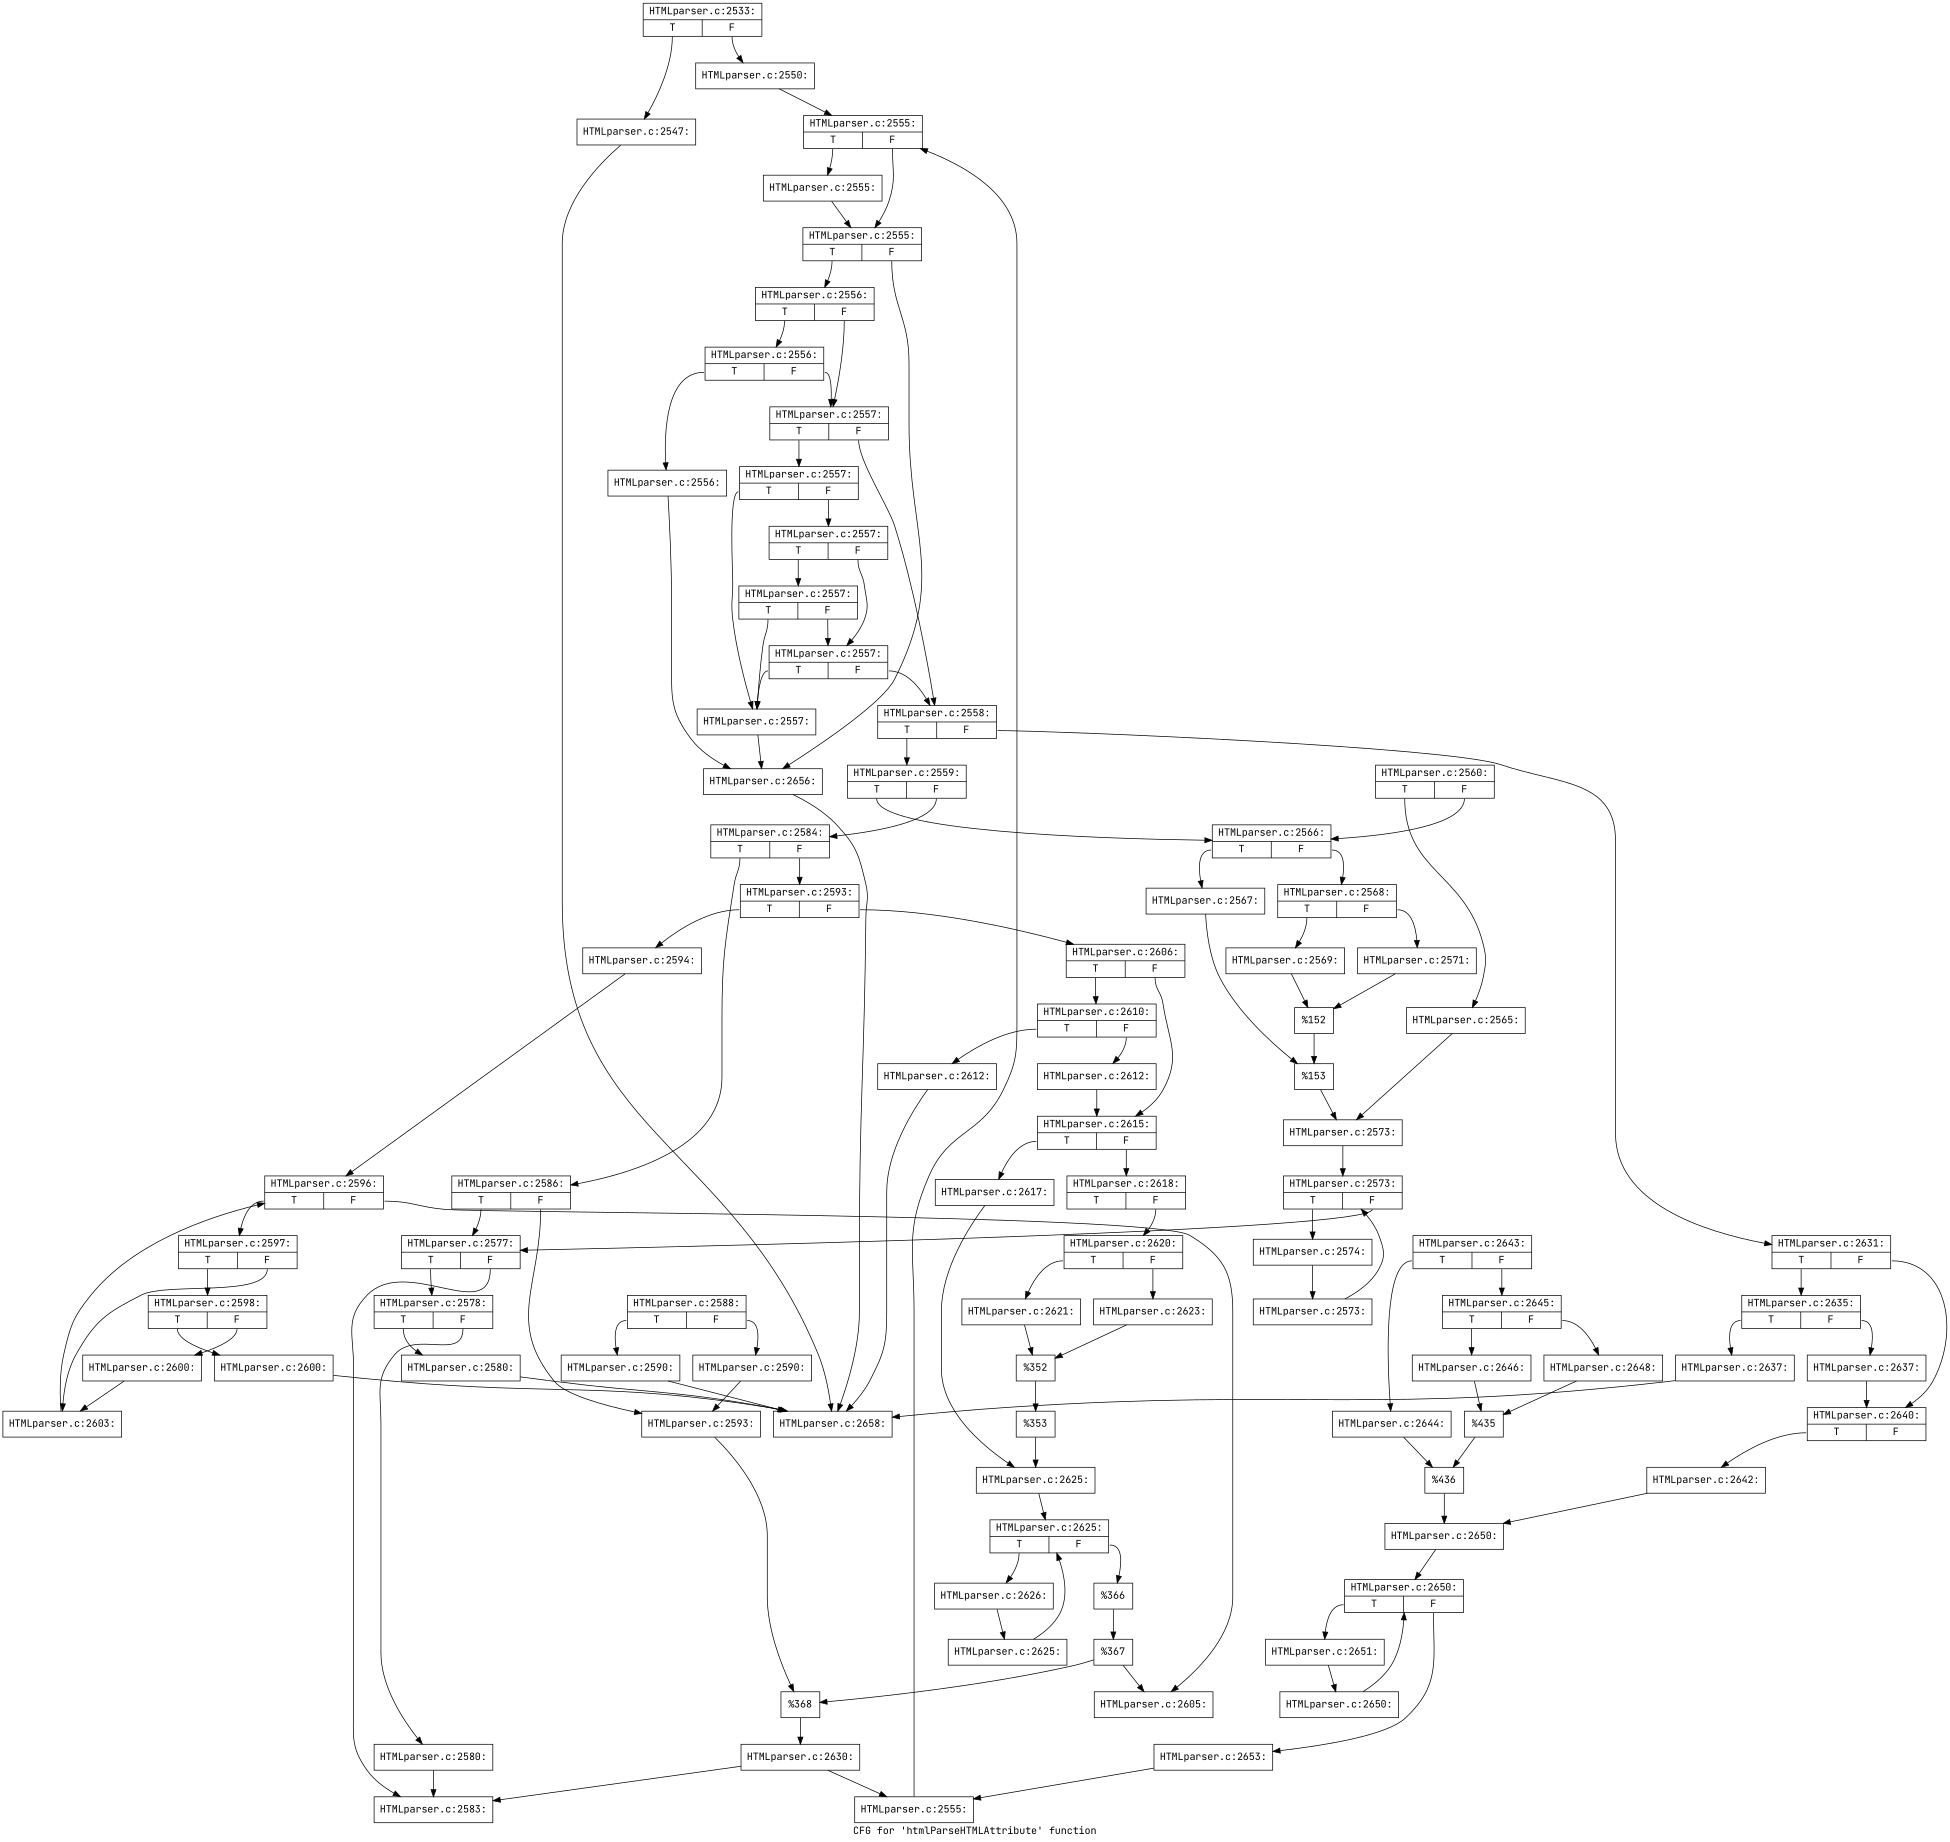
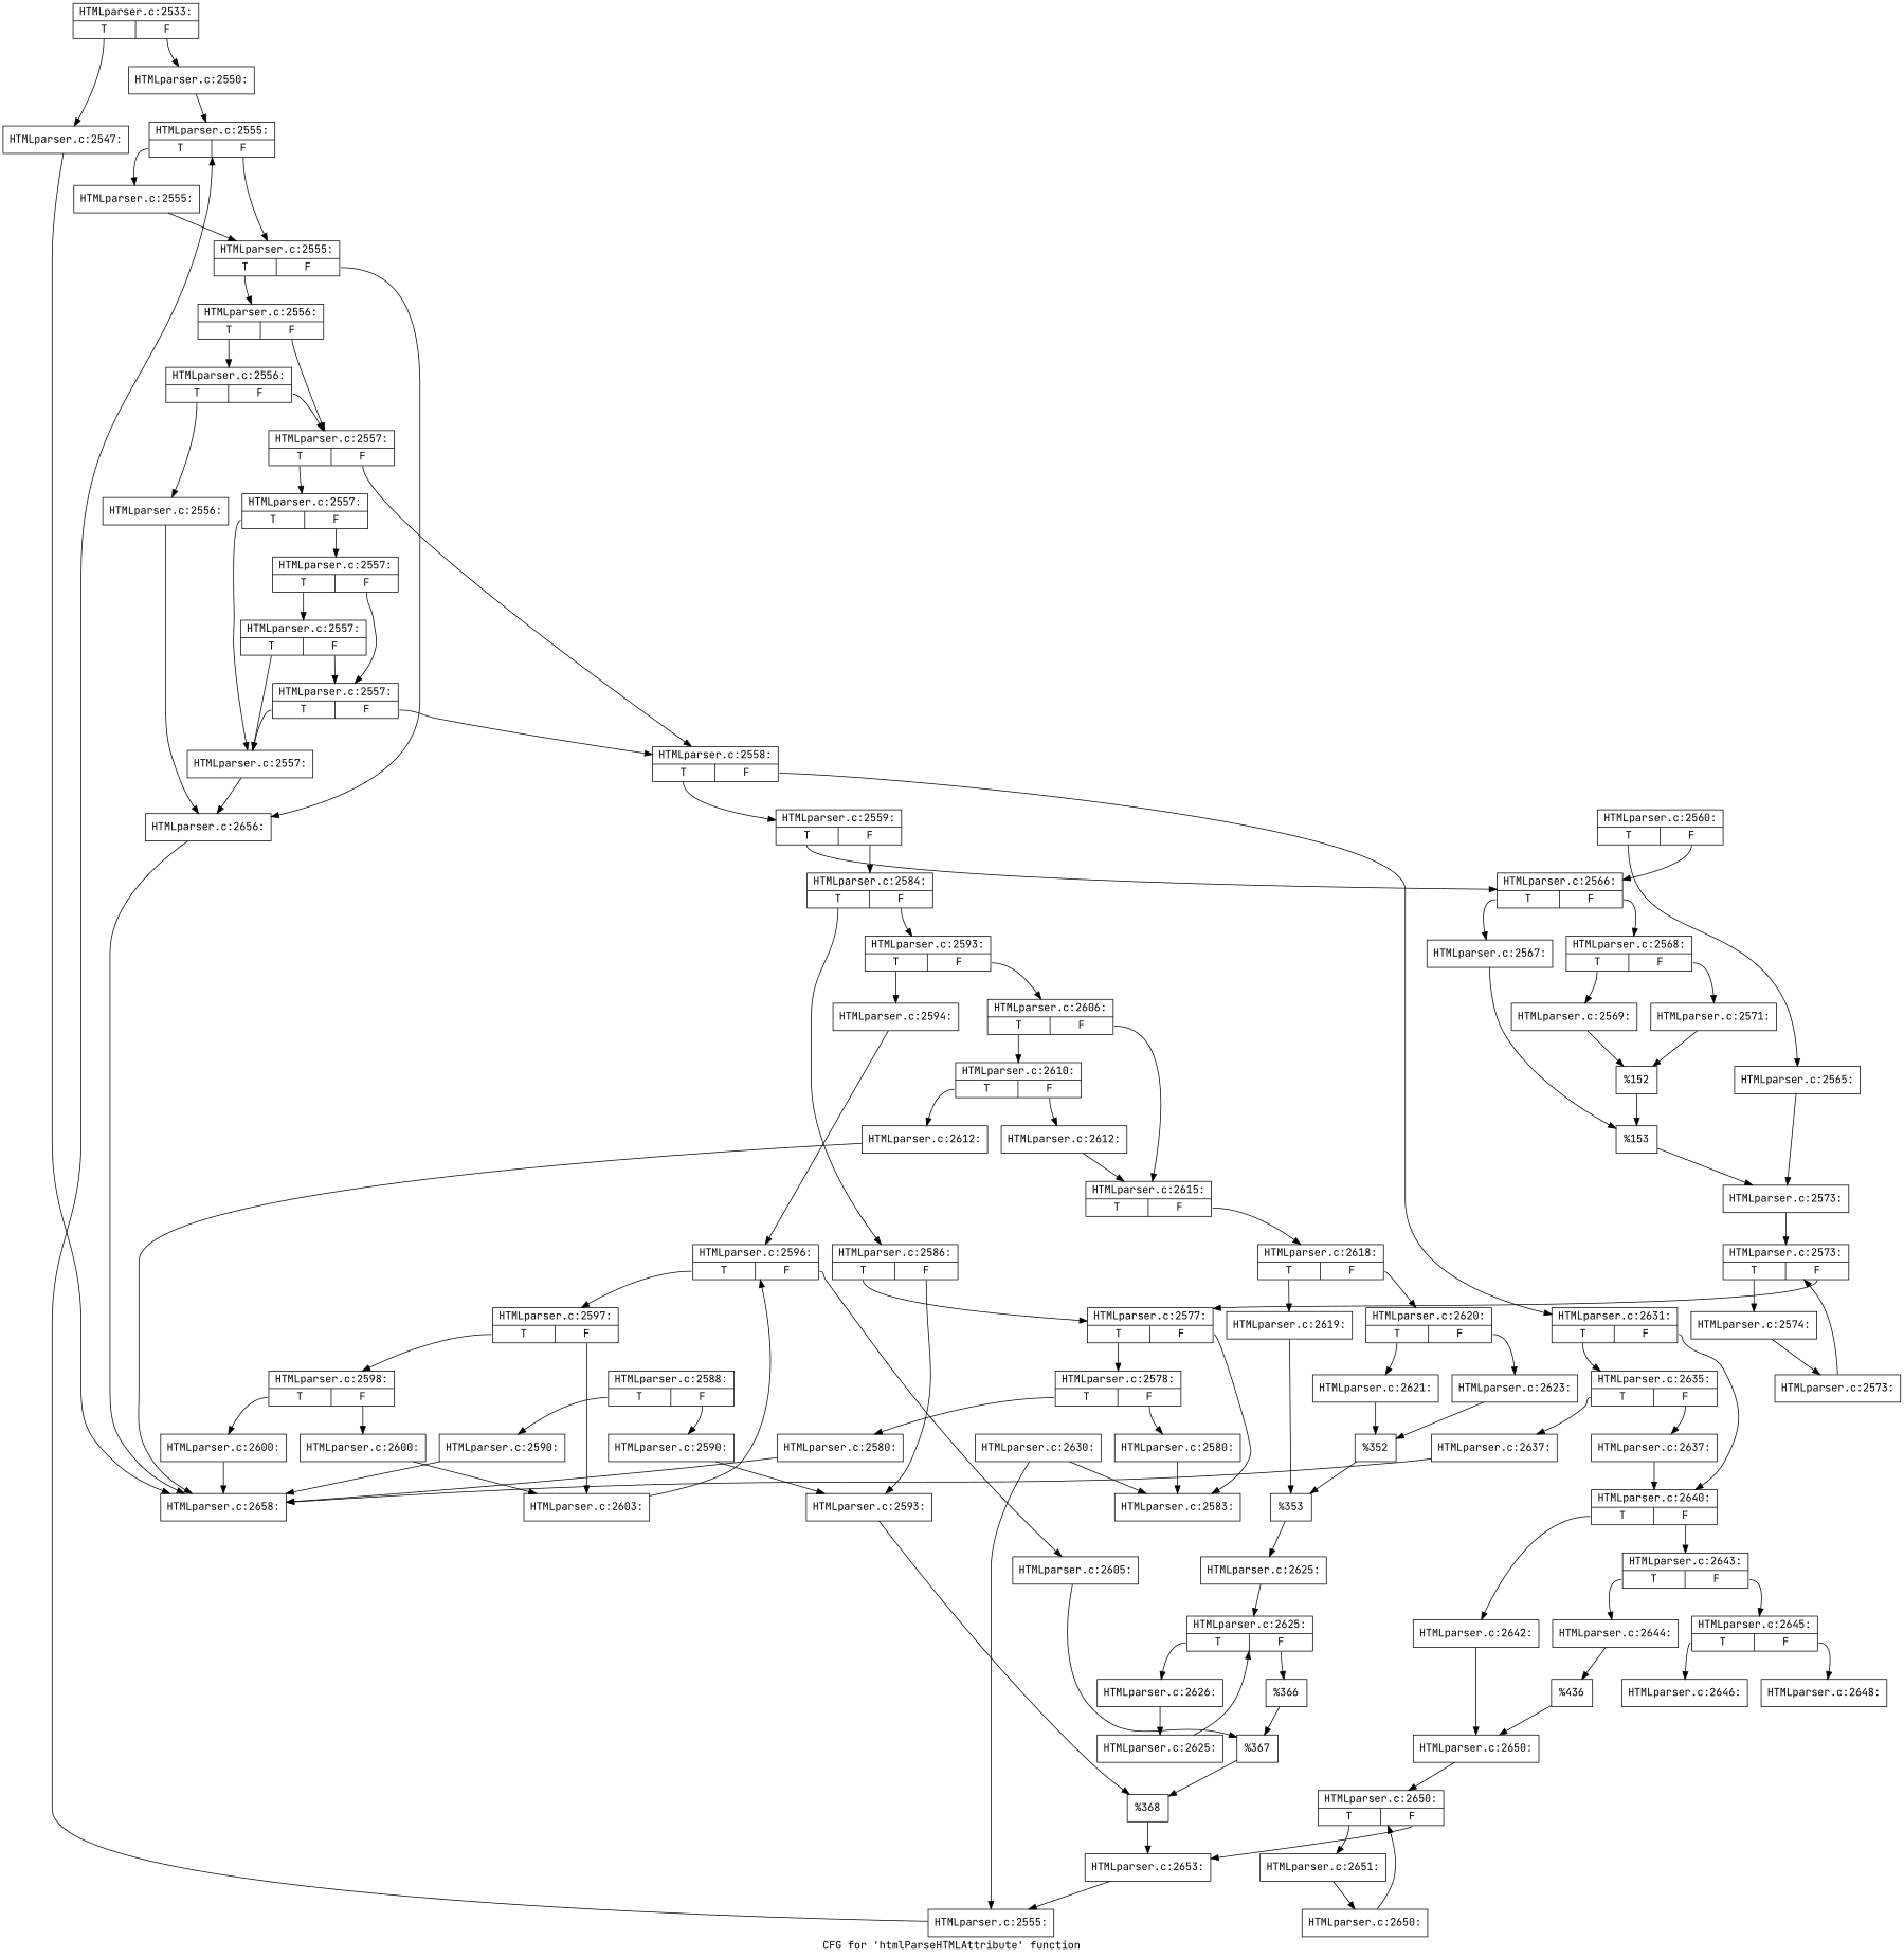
  digraph {
    fontname="JetBrains Mono"
    label="CFG for 'htmlParseHTMLAttribute' function"
    node [fontname="JetBrains Mono" shape=record]
    edge [fontname="JetBrains Mono"]
    n1 [label="{HTMLparser.c:2533:|{<s0>T|<s1>F}}"]
    n2 [label="{HTMLparser.c:2547:}"]
    n3 [label="{HTMLparser.c:2550:}"]
    n4 [label="{HTMLparser.c:2658:}"]
    n5 [label="{HTMLparser.c:2555:|{<s0>T|<s1>F}}"]
    n6 [label="{HTMLparser.c:2555:}"]
    n7 [label="{HTMLparser.c:2555:|{<s0>T|<s1>F}}"]
    n8 [label="{HTMLparser.c:2556:|{<s0>T|<s1>F}}"]
    n9 [label="{HTMLparser.c:2656:}"]
    n10 [label="{HTMLparser.c:2556:|{<s0>T|<s1>F}}"]
    n11 [label="{HTMLparser.c:2557:|{<s0>T|<s1>F}}"]
    n12 [label="{HTMLparser.c:2556:}"]
    n13 [label="{HTMLparser.c:2557:|{<s0>T|<s1>F}}"]
    n14 [label="{HTMLparser.c:2558:|{<s0>T|<s1>F}}"]
    n15 [label="{HTMLparser.c:2557:}"]
    n16 [label="{HTMLparser.c:2557:|{<s0>T|<s1>F}}"]
    n17 [label="{HTMLparser.c:2559:|{<s0>T|<s1>F}}"]
    n18 [label="{HTMLparser.c:2631:|{<s0>T|<s1>F}}"]
    n19 [label="{HTMLparser.c:2557:|{<s0>T|<s1>F}}"]
    n20 [label="{HTMLparser.c:2557:|{<s0>T|<s1>F}}"]
    n21 [label="{HTMLparser.c:2584:|{<s0>T|<s1>F}}"]
    n22 [label="{HTMLparser.c:2566:|{<s0>T|<s1>F}}"]
    n23 [label="{HTMLparser.c:2635:|{<s0>T|<s1>F}}"]
    n24 [label="{HTMLparser.c:2640:|{<s0>T|<s1>F}}"]
    n25 [label="{HTMLparser.c:2560:|{<s0>T|<s1>F}}"]
    n26 [label="{HTMLparser.c:2565:}"]
    n27 [label="{HTMLparser.c:2586:|{<s0>T|<s1>F}}"]
    n28 [label="{HTMLparser.c:2593:|{<s0>T|<s1>F}}"]
    n29 [label="{HTMLparser.c:2637:}"]
    n30 [label="{HTMLparser.c:2637:}"]
    n31 [label="{HTMLparser.c:2642:}"]
    n32 [label="{HTMLparser.c:2643:|{<s0>T|<s1>F}}"]
    n33 [label="{HTMLparser.c:2573:}"]
    n34 [label="{HTMLparser.c:2567:}"]
    n35 [label="{HTMLparser.c:2568:|{<s0>T|<s1>F}}"]
    n36 [label="{HTMLparser.c:2577:|{<s0>T|<s1>F}}"]
    n37 [label="{HTMLparser.c:2593:}"]
    n38 [label="{HTMLparser.c:2594:}"]
    n39 [label="{HTMLparser.c:2606:|{<s0>T|<s1>F}}"]
    n40 [label="{HTMLparser.c:2573:|{<s0>T|<s1>F}}"]
    n41 [label="{%153}"]
    n42 [label="{HTMLparser.c:2569:}"]
    n43 [label="{HTMLparser.c:2571:}"]
    n44 [label="{HTMLparser.c:2574:}"]
    n45 [label="{%152}"]
    n46 [label="{HTMLparser.c:2573:}"]
    n47 [label="{HTMLparser.c:2578:|{<s0>T|<s1>F}}"]
    n48 [label="{HTMLparser.c:2583:}"]
    n49 [label="{HTMLparser.c:2580:}"]
    n50 [label="{HTMLparser.c:2580:}"]
    n51 [label="{HTMLparser.c:2630:}"]
    n52 [label="{HTMLparser.c:2555:}"]
    n53 [label="{HTMLparser.c:2588:|{<s0>T|<s1>F}}"]
    n54 [label="{HTMLparser.c:2590:}"]
    n55 [label="{HTMLparser.c:2590:}"]
    n56 [label="{%368}"]
    n57 [label="{HTMLparser.c:2596:|{<s0>T|<s1>F}}"]
    n58 [label="{HTMLparser.c:2610:|{<s0>T|<s1>F}}"]
    n59 [label="{HTMLparser.c:2615:|{<s0>T|<s1>F}}"]
    n60 [label="{HTMLparser.c:2597:|{<s0>T|<s1>F}}"]
    n61 [label="{HTMLparser.c:2605:}"]
    n62 [label="{HTMLparser.c:2612:}"]
    n63 [label="{HTMLparser.c:2612:}"]
-   n64 [label="{HTMLparser.c:2617:}"]
    n65 [label="{HTMLparser.c:2618:|{<s0>T|<s1>F}}"]
    n66 [label="{HTMLparser.c:2598:|{<s0>T|<s1>F}}"]
    n67 [label="{HTMLparser.c:2603:}"]
    n68 [label="{%367}"]
    n69 [label="{HTMLparser.c:2600:}"]
    n70 [label="{HTMLparser.c:2600:}"]
    n71 [label="{HTMLparser.c:2625:}"]
+   n72 [label="{HTMLparser.c:2619:}"]
    n73 [label="{HTMLparser.c:2620:|{<s0>T|<s1>F}}"]
    n74 [label="{HTMLparser.c:2625:|{<s0>T|<s1>F}}"]
    n75 [label="{%353}"]
    n76 [label="{HTMLparser.c:2621:}"]
    n77 [label="{HTMLparser.c:2623:}"]
    n78 [label="{HTMLparser.c:2626:}"]
    n79 [label="{%366}"]
    n80 [label="{%352}"]
    n81 [label="{HTMLparser.c:2625:}"]
    n82 [label="{HTMLparser.c:2650:}"]
    n83 [label="{HTMLparser.c:2644:}"]
    n84 [label="{HTMLparser.c:2645:|{<s0>T|<s1>F}}"]
    n85 [label="{HTMLparser.c:2650:|{<s0>T|<s1>F}}"]
    n86 [label="{%436}"]
    n87 [label="{HTMLparser.c:2646:}"]
    n88 [label="{HTMLparser.c:2648:}"]
    n89 [label="{HTMLparser.c:2651:}"]
    n90 [label="{HTMLparser.c:2653:}"]
-   n91 [label="{%435}"]
    n92 [label="{HTMLparser.c:2650:}"]
    n1 -> n2 [tailport=s0]
    n1 -> n3 [tailport=s1]
    n2 -> n4
    n3 -> n5
    n5 -> n6 [tailport=s0]
    n5 -> n7 [tailport=s1]
    n6 -> n7
    n7 -> n8 [tailport=s0]
    n7 -> n9 [tailport=s1]
    n8 -> n10 [tailport=s0]
    n8 -> n11 [tailport=s1]
    n9 -> n4
    n10 -> n11 [tailport=s1]
    n10 -> n12 [tailport=s0]
    n11 -> n13 [tailport=s0]
    n11 -> n14 [tailport=s1]
    n12 -> n9
    n13 -> n15 [tailport=s0]
    n13 -> n16 [tailport=s1]
    n14 -> n17 [tailport=s0]
    n14 -> n18 [tailport=s1]
    n15 -> n9
    n16 -> n19 [tailport=s0]
    n16 -> n20 [tailport=s1]
    n17 -> n21 [tailport=s1]
    n17 -> n22 [tailport=s0]
    n18 -> n23 [tailport=s0]
    n18 -> n24 [tailport=s1]
    n19 -> n15 [tailport=s0]
    n19 -> n20 [tailport=s1]
    n20 -> n14 [tailport=s1]
    n20 -> n15 [tailport=s0]
    n21 -> n27 [tailport=s0]
    n21 -> n28 [tailport=s1]
    n22 -> n34 [tailport=s0]
    n22 -> n35 [tailport=s1]
    n23 -> n29 [tailport=s0]
    n23 -> n30 [tailport=s1]
    n24 -> n31 [tailport=s0]
+   n24 -> n32 [tailport=s1]
    n25 -> n22 [tailport=s1]
    n25 -> n26 [tailport=s0]
    n26 -> n33
    n27 -> n36 [tailport=s0]
    n27 -> n37 [tailport=s1]
    n28 -> n38 [tailport=s0]
    n28 -> n39 [tailport=s1]
    n29 -> n4
    n30 -> n24
    n31 -> n82
    n32 -> n83 [tailport=s0]
    n32 -> n84 [tailport=s1]
    n33 -> n40
    n34 -> n41
    n35 -> n42 [tailport=s0]
    n35 -> n43 [tailport=s1]
    n36 -> n47 [tailport=s0]
    n36 -> n48 [tailport=s1]
    n37 -> n56
    n38 -> n57
    n39 -> n58 [tailport=s0]
    n39 -> n59 [tailport=s1]
    n40 -> n36 [tailport=s1]
    n40 -> n44 [tailport=s0]
    n41 -> n33
    n42 -> n45
    n43 -> n45
    n44 -> n46
    n45 -> n41
    n46 -> n40
    n47 -> n49 [tailport=s0]
    n47 -> n50 [tailport=s1]
    n49 -> n4
    n50 -> n48
    n51 -> n48
    n51 -> n52
    n52 -> n5
    n53 -> n54 [tailport=s0]
    n53 -> n55 [tailport=s1]
    n54 -> n4
    n55 -> n37
-   n56 -> n51
+   n56 -> n90
    n57 -> n60 [tailport=s0]
    n57 -> n61 [tailport=s1]
    n58 -> n62 [tailport=s0]
    n58 -> n63 [tailport=s1]
-   n59 -> n64 [tailport=s0]
    n59 -> n65 [tailport=s1]
    n60 -> n66 [tailport=s0]
    n60 -> n67 [tailport=s1]
-   n68 -> n61
+   n61 -> n68
    n62 -> n4
    n63 -> n59
-   n64 -> n71
+   n65 -> n72 [tailport=s0]
    n65 -> n73 [tailport=s1]
    n66 -> n69 [tailport=s0]
    n66 -> n70 [tailport=s1]
    n67 -> n57
    n68 -> n56
    n69 -> n4
    n70 -> n67
    n71 -> n74
+   n72 -> n75
    n73 -> n76 [tailport=s0]
    n73 -> n77 [tailport=s1]
    n74 -> n78 [tailport=s0]
    n74 -> n79 [tailport=s1]
    n75 -> n71
    n76 -> n80
    n77 -> n80
    n78 -> n81
    n79 -> n68
    n80 -> n75
    n81 -> n74
    n82 -> n85
    n83 -> n86
    n84 -> n87 [tailport=s0]
    n84 -> n88 [tailport=s1]
    n85 -> n89 [tailport=s0]
    n85 -> n90 [tailport=s1]
    n86 -> n82
-   n87 -> n91
-   n88 -> n91
    n89 -> n92
    n90 -> n52
-   n91 -> n86
    n92 -> n85
  }
